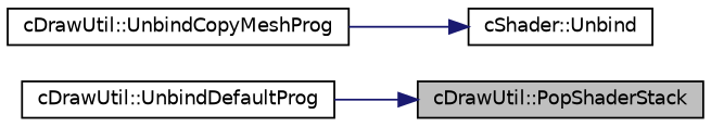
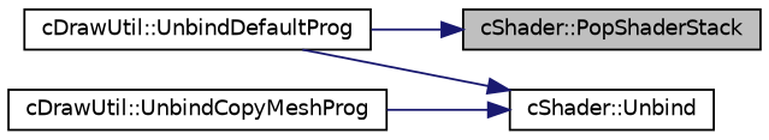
  digraph {
    rankdir=RL
    node [color=black fillcolor=white fontname=Helvetica fontsize=10 shape=record style=filled]
    edge [color=midnightblue dir=back fontname=Helvetica fontsize=10 labelfontname=Helvetica labelfontsize=10 style=solid]
-   n1 [fillcolor=grey75 fontcolor=black height=0.2 label="cDrawUtil::PopShaderStack" width=0.4]
+   n1 [fillcolor=grey75 fontcolor=black height=0.2 label="cShader::PopShaderStack" width=0.4]
    n2 [height=0.2 label="cDrawUtil::UnbindDefaultProg" width=0.4]
    n3 [height=0.2 label="cShader::Unbind" width=0.4]
    n4 [height=0.2 label="cDrawUtil::UnbindCopyMeshProg" width=0.4]
    n1 -> n2
+   n3 -> n2
    n3 -> n4
  }
